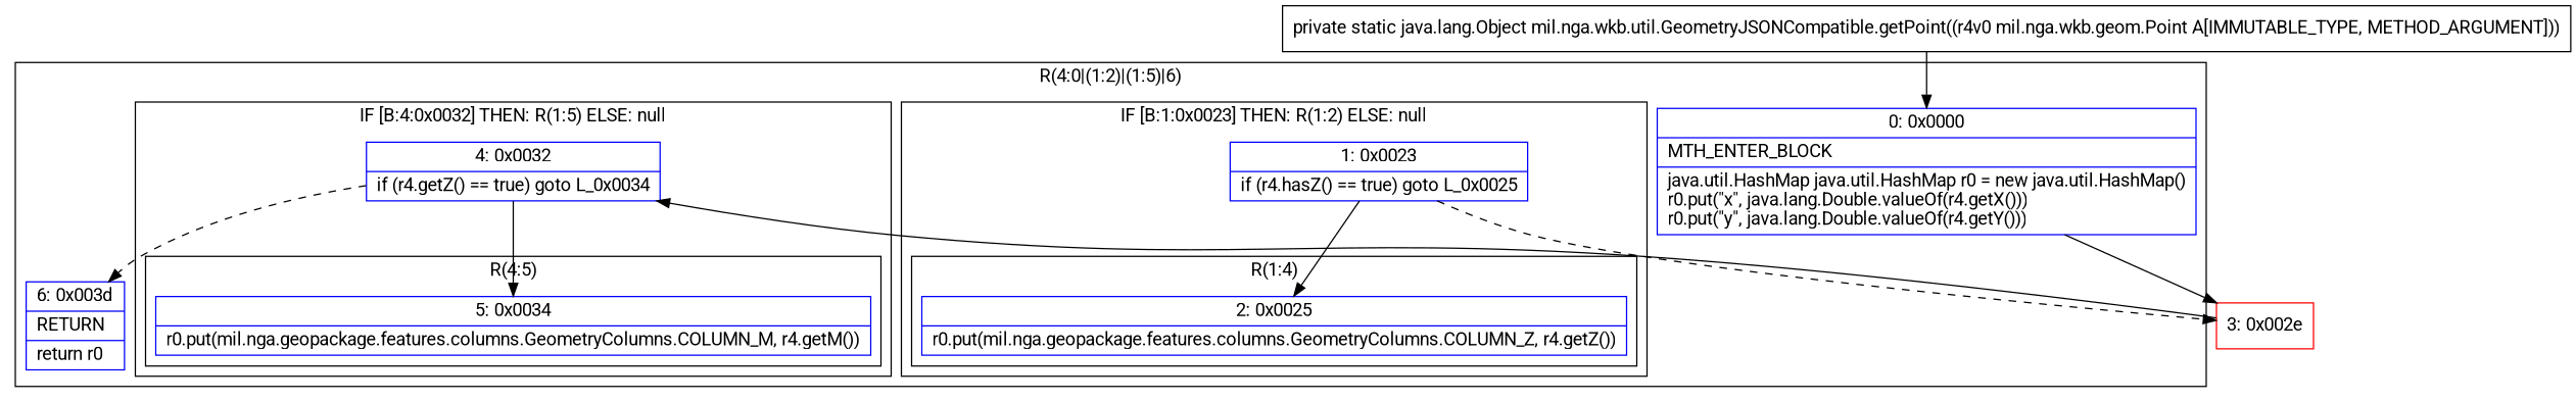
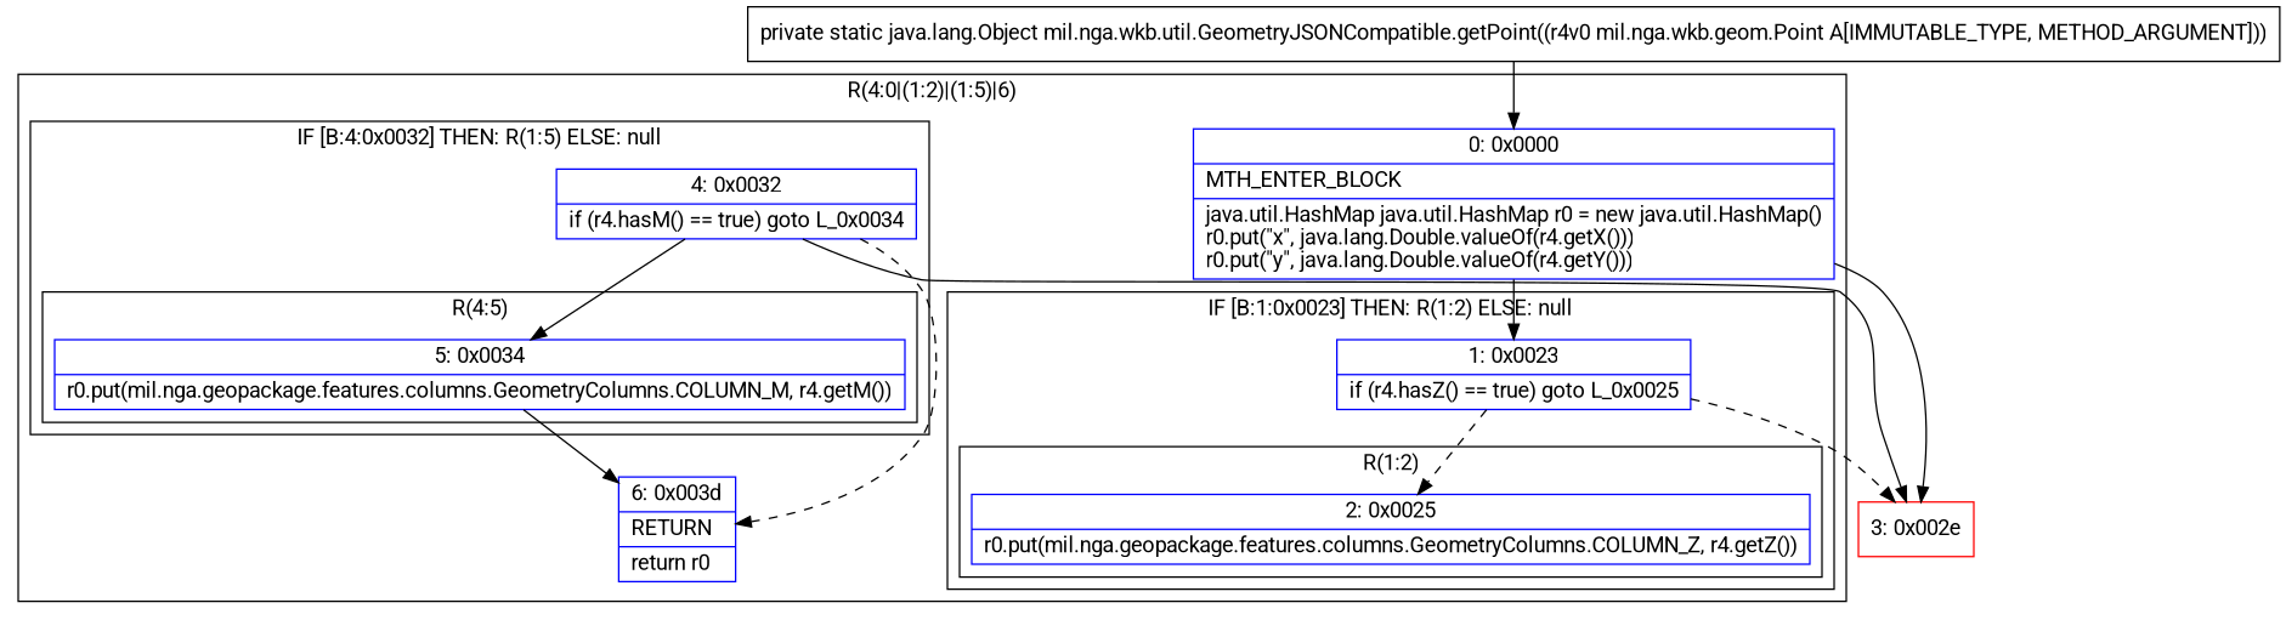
  digraph {
    fontname=Roboto
    node [color=blue fontname=Roboto shape=record]
    edge [fontname=Roboto]
    n1 [label="{2\:\ 0x0025|r0.put(mil.nga.geopackage.features.columns.GeometryColumns.COLUMN_Z, r4.getZ())\l}"]
    n2 [label="{1\:\ 0x0023|if (r4.hasZ() == true) goto L_0x0025\l}"]
    n3 [label="{5\:\ 0x0034|r0.put(mil.nga.geopackage.features.columns.GeometryColumns.COLUMN_M, r4.getM())\l}"]
-   n4 [label="{4\:\ 0x0032|if (r4.getZ() == true) goto L_0x0034\l}"]
+   n4 [label="{4\:\ 0x0032|if (r4.hasM() == true) goto L_0x0034\l}"]
    n5 [label="{0\:\ 0x0000|MTH_ENTER_BLOCK\l|java.util.HashMap java.util.HashMap r0 = new java.util.HashMap()\lr0.put(\"x\", java.lang.Double.valueOf(r4.getX()))\lr0.put(\"y\", java.lang.Double.valueOf(r4.getY()))\l}"]
    n6 [label="{6\:\ 0x003d|RETURN\l|return r0\l}"]
    n7 [color=red label="{3\:\ 0x002e}"]
    n8 [label="{private static java.lang.Object mil.nga.wkb.util.GeometryJSONCompatible.getPoint((r4v0 mil.nga.wkb.geom.Point A[IMMUTABLE_TYPE, METHOD_ARGUMENT])) }" color=""]
    subgraph cluster_1 {
      label="R(4:0|(1:2)|(1:5)|6)"
      n5
      n6
      subgraph cluster_2 {
        label="IF [B:1:0x0023] THEN: R(1:2) ELSE: null"
        n2
        subgraph cluster_3 {
-         label="R(1:4)"
+         label="R(1:2)"
          n1
        }
      }
      subgraph cluster_4 {
        label="IF [B:4:0x0032] THEN: R(1:5) ELSE: null"
        n4
        subgraph cluster_5 {
          label="R(4:5)"
          n3
        }
      }
    }
-   n2 -> n1
+   n2 -> n1 [style=dashed]
    n2 -> n7 [style=dashed]
+   n3 -> n6
    n4 -> n3
    n4 -> n6 [style=dashed]
+   n5 -> n2
    n5 -> n7
-   n7 -> n4
+   n4 -> n7
    n8 -> n5
  }
